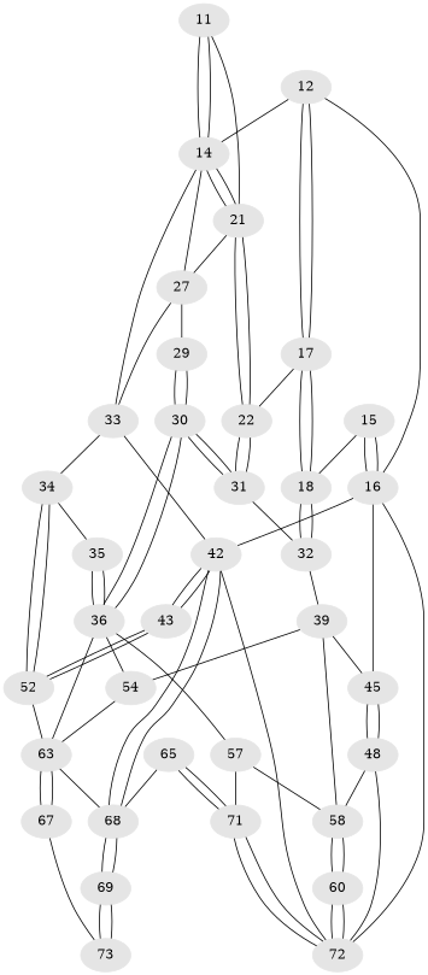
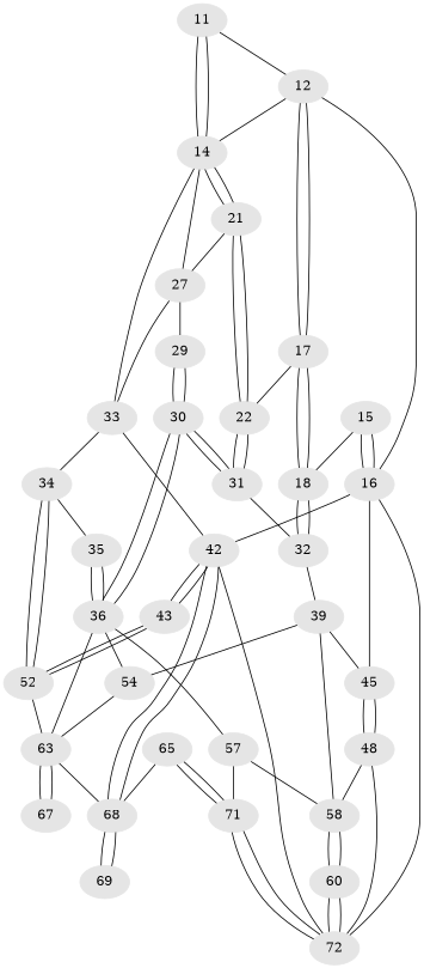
  graph {
    node [color=gray90 style=filled]
    12 [super="+9"]
    11
    14 [super="+13"]
    16 [super="+10"]
    17
    21
    27 [super="+24+19"]
    33 [super="+26+25"]
    42 [super="+41"]
    45 [super="+40"]
    72 [super="+59"]
    18
    22
    29
    34
    15
    32
    43
    68 [super="+64"]
    48
    31
    39 [super="+38+37"]
    30
    36
    63 [super="+50+53"]
    54 [super="+51"]
    57 [super="+56"]
    58 [super="+47"]
    35
    52
    67 [super="+66"]
    60
    69
    71 [super="+62+61"]
-   73 [super="+70"]
    65
    12 -- 14
    12 -- 16
    12 -- 17
    12 -- 17
-   11 -- 21
+   11 -- 12
    11 -- 14 [weight=2]
    11 -- 14
    14 -- 21
    14 -- 21
    14 -- 27
    14 -- 33
    16 -- 42
    16 -- 45 [weight=2]
    16 -- 72
    17 -- 18
    17 -- 18
    17 -- 22
    21 -- 27
    21 -- 22
    21 -- 22
    27 -- 33 [weight=2]
    27 -- 29 [weight=2]
    33 -- 42 [weight=3]
    33 -- 34
    42 -- 72
    42 -- 43 [weight=2]
    42 -- 43
    42 -- 68
    42 -- 68
    45 -- 48
    45 -- 48
    18 -- 32
    18 -- 32
    22 -- 31
    22 -- 31
    29 -- 30
    29 -- 30
    34 -- 35
    34 -- 52
    34 -- 52
    15 -- 16 [weight=2]
    15 -- 16
    15 -- 18
    32 -- 39
    43 -- 52
    43 -- 52
    68 -- 69
    68 -- 69
    48 -- 72
    48 -- 58
    31 -- 32
    39 -- 45
    39 -- 54 [weight=2]
    39 -- 58
    30 -- 31
    30 -- 31
    30 -- 36
    30 -- 36
    36 -- 63
    36 -- 54
    36 -- 57
    63 -- 68
    63 -- 67 [weight=2]
    63 -- 67
    54 -- 63
    57 -- 58 [weight=2]
    57 -- 71 [weight=2]
    58 -- 60
    58 -- 60
    35 -- 36
    35 -- 36
    52 -- 63
-   67 -- 73 [weight=2]
    60 -- 72 [weight=2]
    60 -- 72
-   69 -- 73 [weight=2]
-   69 -- 73
    71 -- 72
    71 -- 72
    65 -- 68
    65 -- 71 [weight=2]
    65 -- 71
  }
